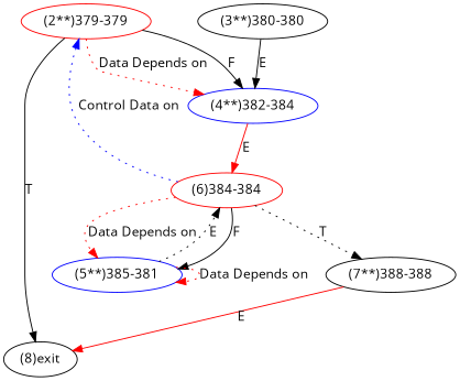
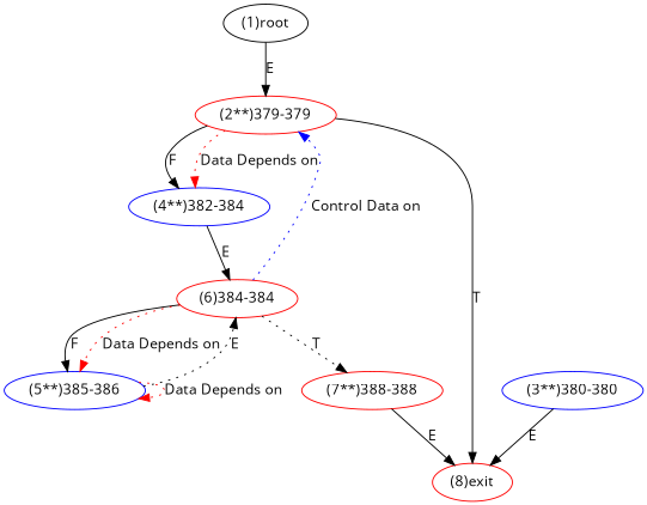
  digraph {
    fontname="Open Sans"
    node [fontname="Open Sans"]
    edge [fontname="Open Sans"]
+   n1 [label="(1)root"]
    n2 [color=red label="(2**)379-379"]
    n3 [color=blue label="(4**)382-384"]
-   n4 [label="(8)exit"]
-   n5 [label="(3**)380-380"]
+   n4 [label="(8)exit" color=red]
+   n5 [label="(3**)380-380" color=blue]
    n6 [color=red label="(6)384-384"]
-   n7 [color=blue label="(5**)385-381"]
-   n8 [label="(7**)388-388"]
+   n7 [color=blue label="(5**)385-386"]
+   n8 [label="(7**)388-388" color=red]
+   n1 -> n2 [label=E]
    n2 -> n3 [label=F]
    n2 -> n3 [color=red label="Data Depends on" style=dotted]
    n2 -> n4 [label=T]
-   n3 -> n6 [label=E color=red]
-   n5 -> n3 [label=E]
+   n3 -> n6 [label=E]
+   n5 -> n4 [label=E]
    n6 -> n2 [color=blue label="Control Data on" style=dotted]
    n6 -> n7 [label=F]
    n6 -> n7 [color=red label="Data Depends on" style=dotted]
    n6 -> n8 [label=T style=dotted]
    n7 -> n6 [label=E style=dotted]
    n7 -> n7 [color=red label="Data Depends on" style=dotted]
-   n8 -> n4 [label=E color=red]
+   n8 -> n4 [label=E]
  }
